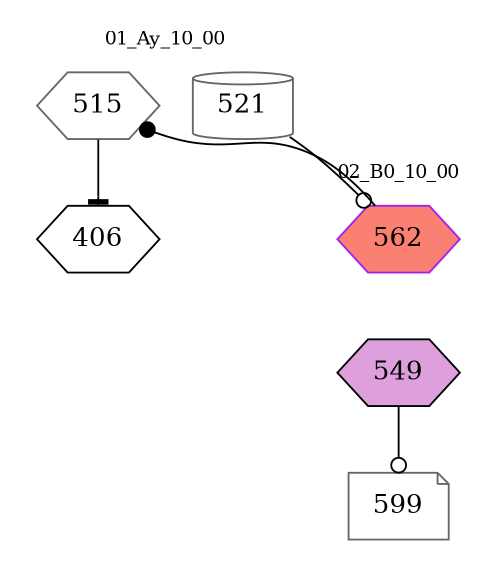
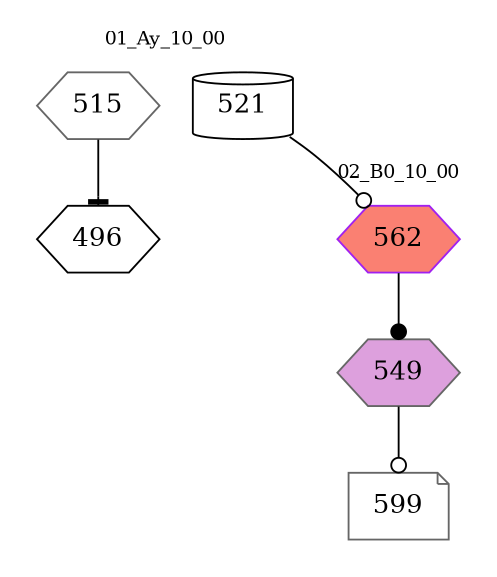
  digraph {
    node [color=gray40 fillcolor=white shape=hexagon style=filled]
    edge [arrowhead=odot color=black]
-   n1 [label=521 shape=cylinder]
+   n1 [color=black label=521 shape=cylinder]
    n2 [label=515]
-   n3 [color=black label=406]
+   n3 [color=black label=496]
    n4 [color=purple fillcolor=salmon label=562]
-   n5 [color=black fillcolor=plum label=549]
+   n5 [fillcolor=plum label=549]
    n6 [label=599 shape=note]
    subgraph cluster_1 {
      color=white
      fontsize=10
      label="01_Ay_10_00"
      n1
      n2
      n3
    }
    subgraph cluster_2 {
      color=white
      fontsize=10
      label="02_B0_10_00"
      n4
      n5
      n6
    }
    n1 -> n4
    n2 -> n3 [arrowhead=tee]
-   n4 -> n2 [arrowhead=dot]
+   n4 -> n5 [arrowhead=dot]
    n5 -> n6
  }
